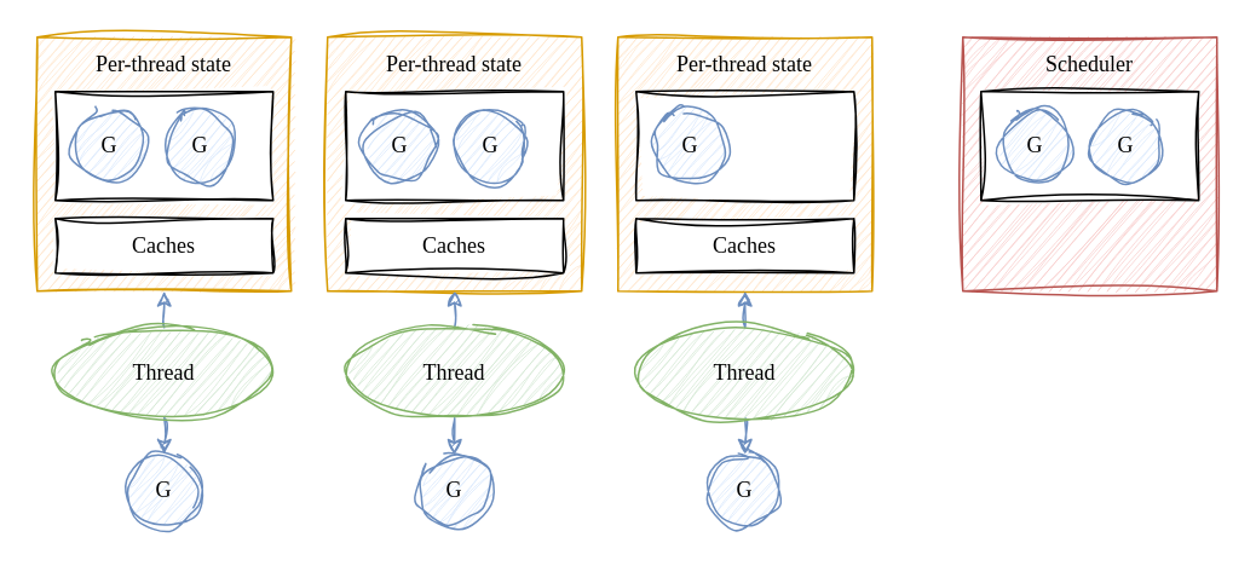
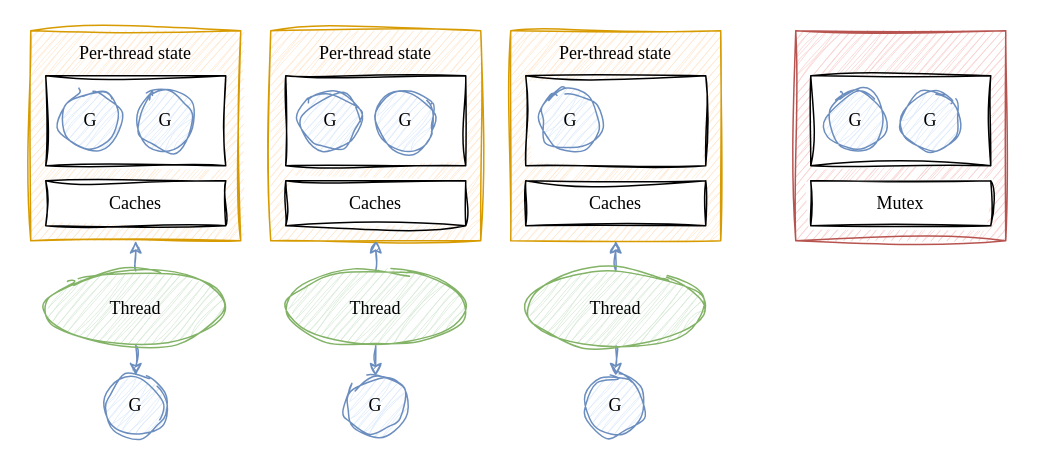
  <mxCell id="0" />
  <mxCell id="1" parent="0" />
  <mxCell id="2" value="" style="rounded=0;whiteSpace=wrap;sketch=1;curveFitting=1;jiggle=2;fillColor=#ffe6cc;strokeColor=#d79b00;fontFamily=Fira Code;fontSource=https%3A%2F%2Ffonts.googleapis.com%2Fcss%3Ffamily%3DFira%2BCode;fontSize=12;html=1;" vertex="1" parent="1"><mxGeometry x="20" y="20" width="140" height="140" as="geometry" /></mxCell>
  <mxCell id="3" value="" style="rounded=0;whiteSpace=wrap;sketch=1;curveFitting=1;jiggle=2;fontFamily=Fira Code;fontSource=https%3A%2F%2Ffonts.googleapis.com%2Fcss%3Ffamily%3DFira%2BCode;fontSize=12;html=1;" vertex="1" parent="1"><mxGeometry x="30" y="50" width="120" height="60" as="geometry" /></mxCell>
  <mxCell id="4" value="G" style="ellipse;whiteSpace=wrap;aspect=fixed;fillColor=#dae8fc;strokeColor=#6c8ebf;sketch=1;curveFitting=1;jiggle=2;fontFamily=Fira Code;fontSource=https%3A%2F%2Ffonts.googleapis.com%2Fcss%3Ffamily%3DFira%2BCode;fontSize=12;html=1;" vertex="1" parent="1"><mxGeometry x="40" y="60" width="40" height="40" as="geometry" /></mxCell>
  <mxCell id="5" value="G" style="ellipse;whiteSpace=wrap;aspect=fixed;fillColor=#dae8fc;strokeColor=#6c8ebf;sketch=1;curveFitting=1;jiggle=2;fontFamily=Fira Code;fontSource=https%3A%2F%2Ffonts.googleapis.com%2Fcss%3Ffamily%3DFira%2BCode;fontSize=12;html=1;" vertex="1" parent="1"><mxGeometry x="90" y="60" width="40" height="40" as="geometry" /></mxCell>
  <mxCell id="6" value="Caches" style="rounded=0;whiteSpace=wrap;sketch=1;curveFitting=1;jiggle=2;fontFamily=Fira Code;fontSource=https%3A%2F%2Ffonts.googleapis.com%2Fcss%3Ffamily%3DFira%2BCode;fontSize=12;html=1;" vertex="1" parent="1"><mxGeometry x="30" y="120" width="120" height="30" as="geometry" /></mxCell>
  <mxCell id="7" value="Per-thread state" style="text;align=center;verticalAlign=middle;whiteSpace=wrap;rounded=0;fontFamily=Fira Code;fontSource=https%3A%2F%2Ffonts.googleapis.com%2Fcss%3Ffamily%3DFira%2BCode;fontSize=12;html=1;sketch=1;curveFitting=1;jiggle=2;" vertex="1" parent="1"><mxGeometry x="30" y="20" width="120" height="30" as="geometry" /></mxCell>
  <mxCell id="8" value="" style="edgeStyle=orthogonalEdgeStyle;rounded=0;orthogonalLoop=1;jettySize=auto;exitX=0.5;exitY=0;exitDx=0;exitDy=0;entryX=0.5;entryY=1;entryDx=0;entryDy=0;fillColor=#dae8fc;strokeColor=#6c8ebf;sketch=1;curveFitting=1;jiggle=2;fontFamily=Fira Code;fontSource=https%3A%2F%2Ffonts.googleapis.com%2Fcss%3Ffamily%3DFira%2BCode;fontSize=12;html=1;" edge="1" parent="1" source="10" target="2"><mxGeometry relative="1" as="geometry" /></mxCell>
  <mxCell id="9" value="" style="edgeStyle=orthogonalEdgeStyle;rounded=0;orthogonalLoop=1;jettySize=auto;exitX=0.5;exitY=1;exitDx=0;exitDy=0;entryX=0.5;entryY=0;entryDx=0;entryDy=0;fillColor=#dae8fc;strokeColor=#6c8ebf;sketch=1;curveFitting=1;jiggle=2;fontFamily=Fira Code;fontSource=https%3A%2F%2Ffonts.googleapis.com%2Fcss%3Ffamily%3DFira%2BCode;fontSize=12;html=1;" edge="1" parent="1" source="10" target="11"><mxGeometry relative="1" as="geometry" /></mxCell>
  <mxCell id="10" value="Thread" style="ellipse;whiteSpace=wrap;fillColor=#d5e8d4;strokeColor=#82b366;sketch=1;curveFitting=1;jiggle=2;fontFamily=Fira Code;fontSource=https%3A%2F%2Ffonts.googleapis.com%2Fcss%3Ffamily%3DFira%2BCode;fontSize=12;html=1;" vertex="1" parent="1"><mxGeometry x="30" y="180" width="120" height="50" as="geometry" /></mxCell>
  <mxCell id="11" value="G" style="ellipse;whiteSpace=wrap;aspect=fixed;fillColor=#dae8fc;strokeColor=#6c8ebf;sketch=1;curveFitting=1;jiggle=2;fontFamily=Fira Code;fontSource=https%3A%2F%2Ffonts.googleapis.com%2Fcss%3Ffamily%3DFira%2BCode;fontSize=12;html=1;" vertex="1" parent="1"><mxGeometry x="70" y="250" width="40" height="40" as="geometry" /></mxCell>
  <mxCell id="12" value="" style="rounded=0;whiteSpace=wrap;sketch=1;curveFitting=1;jiggle=2;fillColor=#f8cecc;strokeColor=#b85450;fontFamily=Fira Code;fontSource=https%3A%2F%2Ffonts.googleapis.com%2Fcss%3Ffamily%3DFira%2BCode;fontSize=12;html=1;" vertex="1" parent="1"><mxGeometry x="530" y="20" width="140" height="140" as="geometry" /></mxCell>
  <mxCell id="13" value="" style="rounded=0;whiteSpace=wrap;sketch=1;curveFitting=1;jiggle=2;fontFamily=Fira Code;fontSource=https%3A%2F%2Ffonts.googleapis.com%2Fcss%3Ffamily%3DFira%2BCode;fontSize=12;html=1;" vertex="1" parent="1"><mxGeometry x="540" y="50" width="120" height="60" as="geometry" /></mxCell>
  <mxCell id="14" value="G" style="ellipse;whiteSpace=wrap;aspect=fixed;fillColor=#dae8fc;strokeColor=#6c8ebf;sketch=1;curveFitting=1;jiggle=2;fontFamily=Fira Code;fontSource=https%3A%2F%2Ffonts.googleapis.com%2Fcss%3Ffamily%3DFira%2BCode;fontSize=12;html=1;" vertex="1" parent="1"><mxGeometry x="550" y="60" width="40" height="40" as="geometry" /></mxCell>
- <mxCell id="15" value="Scheduler" style="text;align=center;verticalAlign=middle;whiteSpace=wrap;rounded=0;fontFamily=Fira Code;fontSource=https%3A%2F%2Ffonts.googleapis.com%2Fcss%3Ffamily%3DFira%2BCode;fontSize=12;html=1;sketch=1;curveFitting=1;jiggle=2;" vertex="1" parent="1"><mxGeometry x="540" y="20" width="120" height="30" as="geometry" /></mxCell>
  <mxCell id="16" value="G" style="ellipse;whiteSpace=wrap;aspect=fixed;fillColor=#dae8fc;strokeColor=#6c8ebf;sketch=1;curveFitting=1;jiggle=2;fontFamily=Fira Code;fontSource=https%3A%2F%2Ffonts.googleapis.com%2Fcss%3Ffamily%3DFira%2BCode;fontSize=12;html=1;" vertex="1" parent="1"><mxGeometry x="600" y="60" width="40" height="40" as="geometry" /></mxCell>
+ <mxCell id="17" value="Mutex" style="rounded=0;whiteSpace=wrap;sketch=1;curveFitting=1;jiggle=2;fontFamily=Fira Code;fontSource=https%3A%2F%2Ffonts.googleapis.com%2Fcss%3Ffamily%3DFira%2BCode;fontSize=12;html=1;" vertex="1" parent="1"><mxGeometry x="540" y="120" width="120" height="30" as="geometry" /></mxCell>
  <mxCell id="18" value="" style="rounded=0;whiteSpace=wrap;sketch=1;curveFitting=1;jiggle=2;fillColor=#ffe6cc;strokeColor=#d79b00;fontFamily=Fira Code;fontSource=https%3A%2F%2Ffonts.googleapis.com%2Fcss%3Ffamily%3DFira%2BCode;fontSize=12;html=1;" vertex="1" parent="1"><mxGeometry x="180" y="20" width="140" height="140" as="geometry" /></mxCell>
  <mxCell id="19" value="" style="rounded=0;whiteSpace=wrap;sketch=1;curveFitting=1;jiggle=2;fontFamily=Fira Code;fontSource=https%3A%2F%2Ffonts.googleapis.com%2Fcss%3Ffamily%3DFira%2BCode;fontSize=12;html=1;" vertex="1" parent="1"><mxGeometry x="190" y="50" width="120" height="60" as="geometry" /></mxCell>
  <mxCell id="20" value="G" style="ellipse;whiteSpace=wrap;aspect=fixed;fillColor=#dae8fc;strokeColor=#6c8ebf;sketch=1;curveFitting=1;jiggle=2;fontFamily=Fira Code;fontSource=https%3A%2F%2Ffonts.googleapis.com%2Fcss%3Ffamily%3DFira%2BCode;fontSize=12;html=1;" vertex="1" parent="1"><mxGeometry x="200" y="60" width="40" height="40" as="geometry" /></mxCell>
  <mxCell id="21" value="G" style="ellipse;whiteSpace=wrap;aspect=fixed;fillColor=#dae8fc;strokeColor=#6c8ebf;sketch=1;curveFitting=1;jiggle=2;fontFamily=Fira Code;fontSource=https%3A%2F%2Ffonts.googleapis.com%2Fcss%3Ffamily%3DFira%2BCode;fontSize=12;html=1;" vertex="1" parent="1"><mxGeometry x="250" y="60" width="40" height="40" as="geometry" /></mxCell>
  <mxCell id="22" value="Caches" style="rounded=0;whiteSpace=wrap;sketch=1;curveFitting=1;jiggle=2;fontFamily=Fira Code;fontSource=https%3A%2F%2Ffonts.googleapis.com%2Fcss%3Ffamily%3DFira%2BCode;fontSize=12;html=1;" vertex="1" parent="1"><mxGeometry x="190" y="120" width="120" height="30" as="geometry" /></mxCell>
  <mxCell id="23" value="Per-thread state" style="text;align=center;verticalAlign=middle;whiteSpace=wrap;rounded=0;fontFamily=Fira Code;fontSource=https%3A%2F%2Ffonts.googleapis.com%2Fcss%3Ffamily%3DFira%2BCode;fontSize=12;html=1;sketch=1;curveFitting=1;jiggle=2;" vertex="1" parent="1"><mxGeometry x="190" y="20" width="120" height="30" as="geometry" /></mxCell>
  <mxCell id="24" value="" style="edgeStyle=orthogonalEdgeStyle;rounded=0;orthogonalLoop=1;jettySize=auto;exitX=0.5;exitY=0;exitDx=0;exitDy=0;entryX=0.5;entryY=1;entryDx=0;entryDy=0;fillColor=#dae8fc;strokeColor=#6c8ebf;sketch=1;curveFitting=1;jiggle=2;fontFamily=Fira Code;fontSource=https%3A%2F%2Ffonts.googleapis.com%2Fcss%3Ffamily%3DFira%2BCode;fontSize=12;html=1;" edge="1" parent="1" source="26" target="18"><mxGeometry relative="1" as="geometry" /></mxCell>
  <mxCell id="25" value="" style="edgeStyle=orthogonalEdgeStyle;rounded=0;orthogonalLoop=1;jettySize=auto;exitX=0.5;exitY=1;exitDx=0;exitDy=0;entryX=0.5;entryY=0;entryDx=0;entryDy=0;fillColor=#dae8fc;strokeColor=#6c8ebf;sketch=1;curveFitting=1;jiggle=2;fontFamily=Fira Code;fontSource=https%3A%2F%2Ffonts.googleapis.com%2Fcss%3Ffamily%3DFira%2BCode;fontSize=12;html=1;" edge="1" parent="1" source="26" target="27"><mxGeometry relative="1" as="geometry" /></mxCell>
  <mxCell id="26" value="Thread" style="ellipse;whiteSpace=wrap;fillColor=#d5e8d4;strokeColor=#82b366;sketch=1;curveFitting=1;jiggle=2;fontFamily=Fira Code;fontSource=https%3A%2F%2Ffonts.googleapis.com%2Fcss%3Ffamily%3DFira%2BCode;fontSize=12;html=1;" vertex="1" parent="1"><mxGeometry x="190" y="180" width="120" height="50" as="geometry" /></mxCell>
  <mxCell id="27" value="G" style="ellipse;whiteSpace=wrap;aspect=fixed;fillColor=#dae8fc;strokeColor=#6c8ebf;sketch=1;curveFitting=1;jiggle=2;fontFamily=Fira Code;fontSource=https%3A%2F%2Ffonts.googleapis.com%2Fcss%3Ffamily%3DFira%2BCode;fontSize=12;html=1;" vertex="1" parent="1"><mxGeometry x="230" y="250" width="40" height="40" as="geometry" /></mxCell>
  <mxCell id="28" value="" style="rounded=0;whiteSpace=wrap;sketch=1;curveFitting=1;jiggle=2;fillColor=#ffe6cc;strokeColor=#d79b00;fontFamily=Fira Code;fontSource=https%3A%2F%2Ffonts.googleapis.com%2Fcss%3Ffamily%3DFira%2BCode;fontSize=12;html=1;" vertex="1" parent="1"><mxGeometry x="340" y="20" width="140" height="140" as="geometry" /></mxCell>
  <mxCell id="29" value="" style="rounded=0;whiteSpace=wrap;sketch=1;curveFitting=1;jiggle=2;fontFamily=Fira Code;fontSource=https%3A%2F%2Ffonts.googleapis.com%2Fcss%3Ffamily%3DFira%2BCode;fontSize=12;html=1;" vertex="1" parent="1"><mxGeometry x="350" y="50" width="120" height="60" as="geometry" /></mxCell>
  <mxCell id="30" value="G" style="ellipse;whiteSpace=wrap;aspect=fixed;fillColor=#dae8fc;strokeColor=#6c8ebf;sketch=1;curveFitting=1;jiggle=2;fontFamily=Fira Code;fontSource=https%3A%2F%2Ffonts.googleapis.com%2Fcss%3Ffamily%3DFira%2BCode;fontSize=12;html=1;" vertex="1" parent="1"><mxGeometry x="360" y="60" width="40" height="40" as="geometry" /></mxCell>
  <mxCell id="31" value="Caches" style="rounded=0;whiteSpace=wrap;sketch=1;curveFitting=1;jiggle=2;fontFamily=Fira Code;fontSource=https%3A%2F%2Ffonts.googleapis.com%2Fcss%3Ffamily%3DFira%2BCode;fontSize=12;html=1;" vertex="1" parent="1"><mxGeometry x="350" y="120" width="120" height="30" as="geometry" /></mxCell>
  <mxCell id="32" value="Per-thread state" style="text;align=center;verticalAlign=middle;whiteSpace=wrap;rounded=0;fontFamily=Fira Code;fontSource=https%3A%2F%2Ffonts.googleapis.com%2Fcss%3Ffamily%3DFira%2BCode;fontSize=12;html=1;sketch=1;curveFitting=1;jiggle=2;" vertex="1" parent="1"><mxGeometry x="350" y="20" width="120" height="30" as="geometry" /></mxCell>
  <mxCell id="33" value="" style="edgeStyle=orthogonalEdgeStyle;rounded=0;orthogonalLoop=1;jettySize=auto;exitX=0.5;exitY=0;exitDx=0;exitDy=0;entryX=0.5;entryY=1;entryDx=0;entryDy=0;fillColor=#dae8fc;strokeColor=#6c8ebf;sketch=1;curveFitting=1;jiggle=2;fontFamily=Fira Code;fontSource=https%3A%2F%2Ffonts.googleapis.com%2Fcss%3Ffamily%3DFira%2BCode;fontSize=12;html=1;" edge="1" parent="1" source="35" target="28"><mxGeometry relative="1" as="geometry" /></mxCell>
  <mxCell id="34" value="" style="edgeStyle=orthogonalEdgeStyle;rounded=0;orthogonalLoop=1;jettySize=auto;exitX=0.5;exitY=1;exitDx=0;exitDy=0;entryX=0.5;entryY=0;entryDx=0;entryDy=0;fillColor=#dae8fc;strokeColor=#6c8ebf;sketch=1;curveFitting=1;jiggle=2;fontFamily=Fira Code;fontSource=https%3A%2F%2Ffonts.googleapis.com%2Fcss%3Ffamily%3DFira%2BCode;fontSize=12;html=1;" edge="1" parent="1" source="35" target="36"><mxGeometry relative="1" as="geometry" /></mxCell>
  <mxCell id="35" value="Thread" style="ellipse;whiteSpace=wrap;fillColor=#d5e8d4;strokeColor=#82b366;sketch=1;curveFitting=1;jiggle=2;fontFamily=Fira Code;fontSource=https%3A%2F%2Ffonts.googleapis.com%2Fcss%3Ffamily%3DFira%2BCode;fontSize=12;html=1;" vertex="1" parent="1"><mxGeometry x="350" y="180" width="120" height="50" as="geometry" /></mxCell>
  <mxCell id="36" value="G" style="ellipse;whiteSpace=wrap;aspect=fixed;fillColor=#dae8fc;strokeColor=#6c8ebf;sketch=1;curveFitting=1;jiggle=2;fontFamily=Fira Code;fontSource=https%3A%2F%2Ffonts.googleapis.com%2Fcss%3Ffamily%3DFira%2BCode;fontSize=12;html=1;" vertex="1" parent="1"><mxGeometry x="390" y="250" width="40" height="40" as="geometry" /></mxCell>
